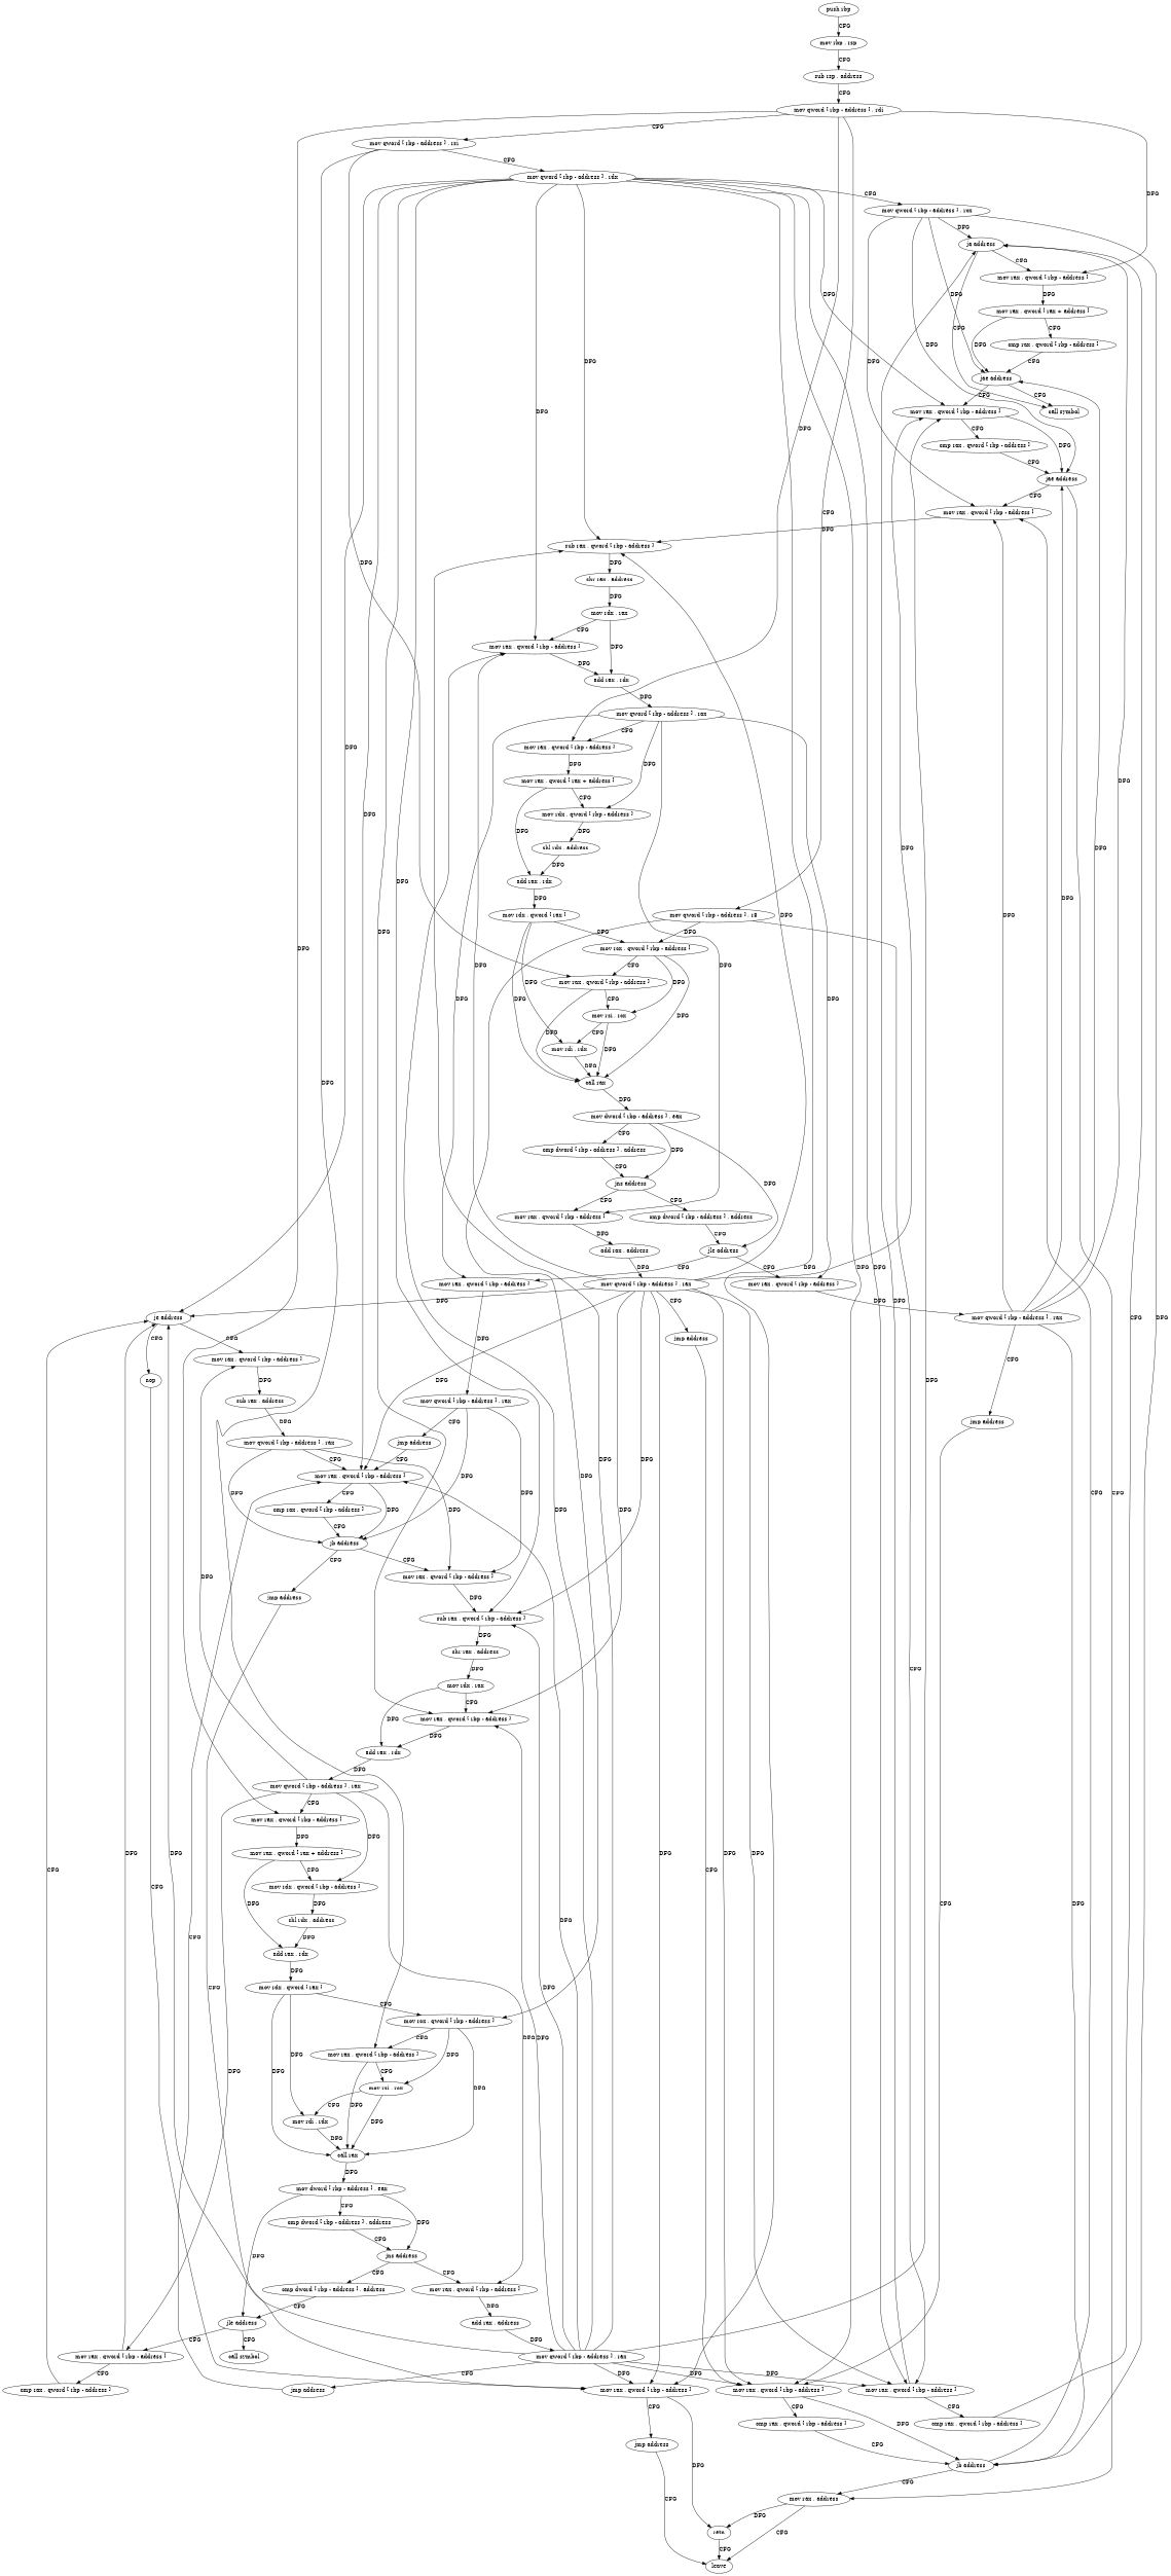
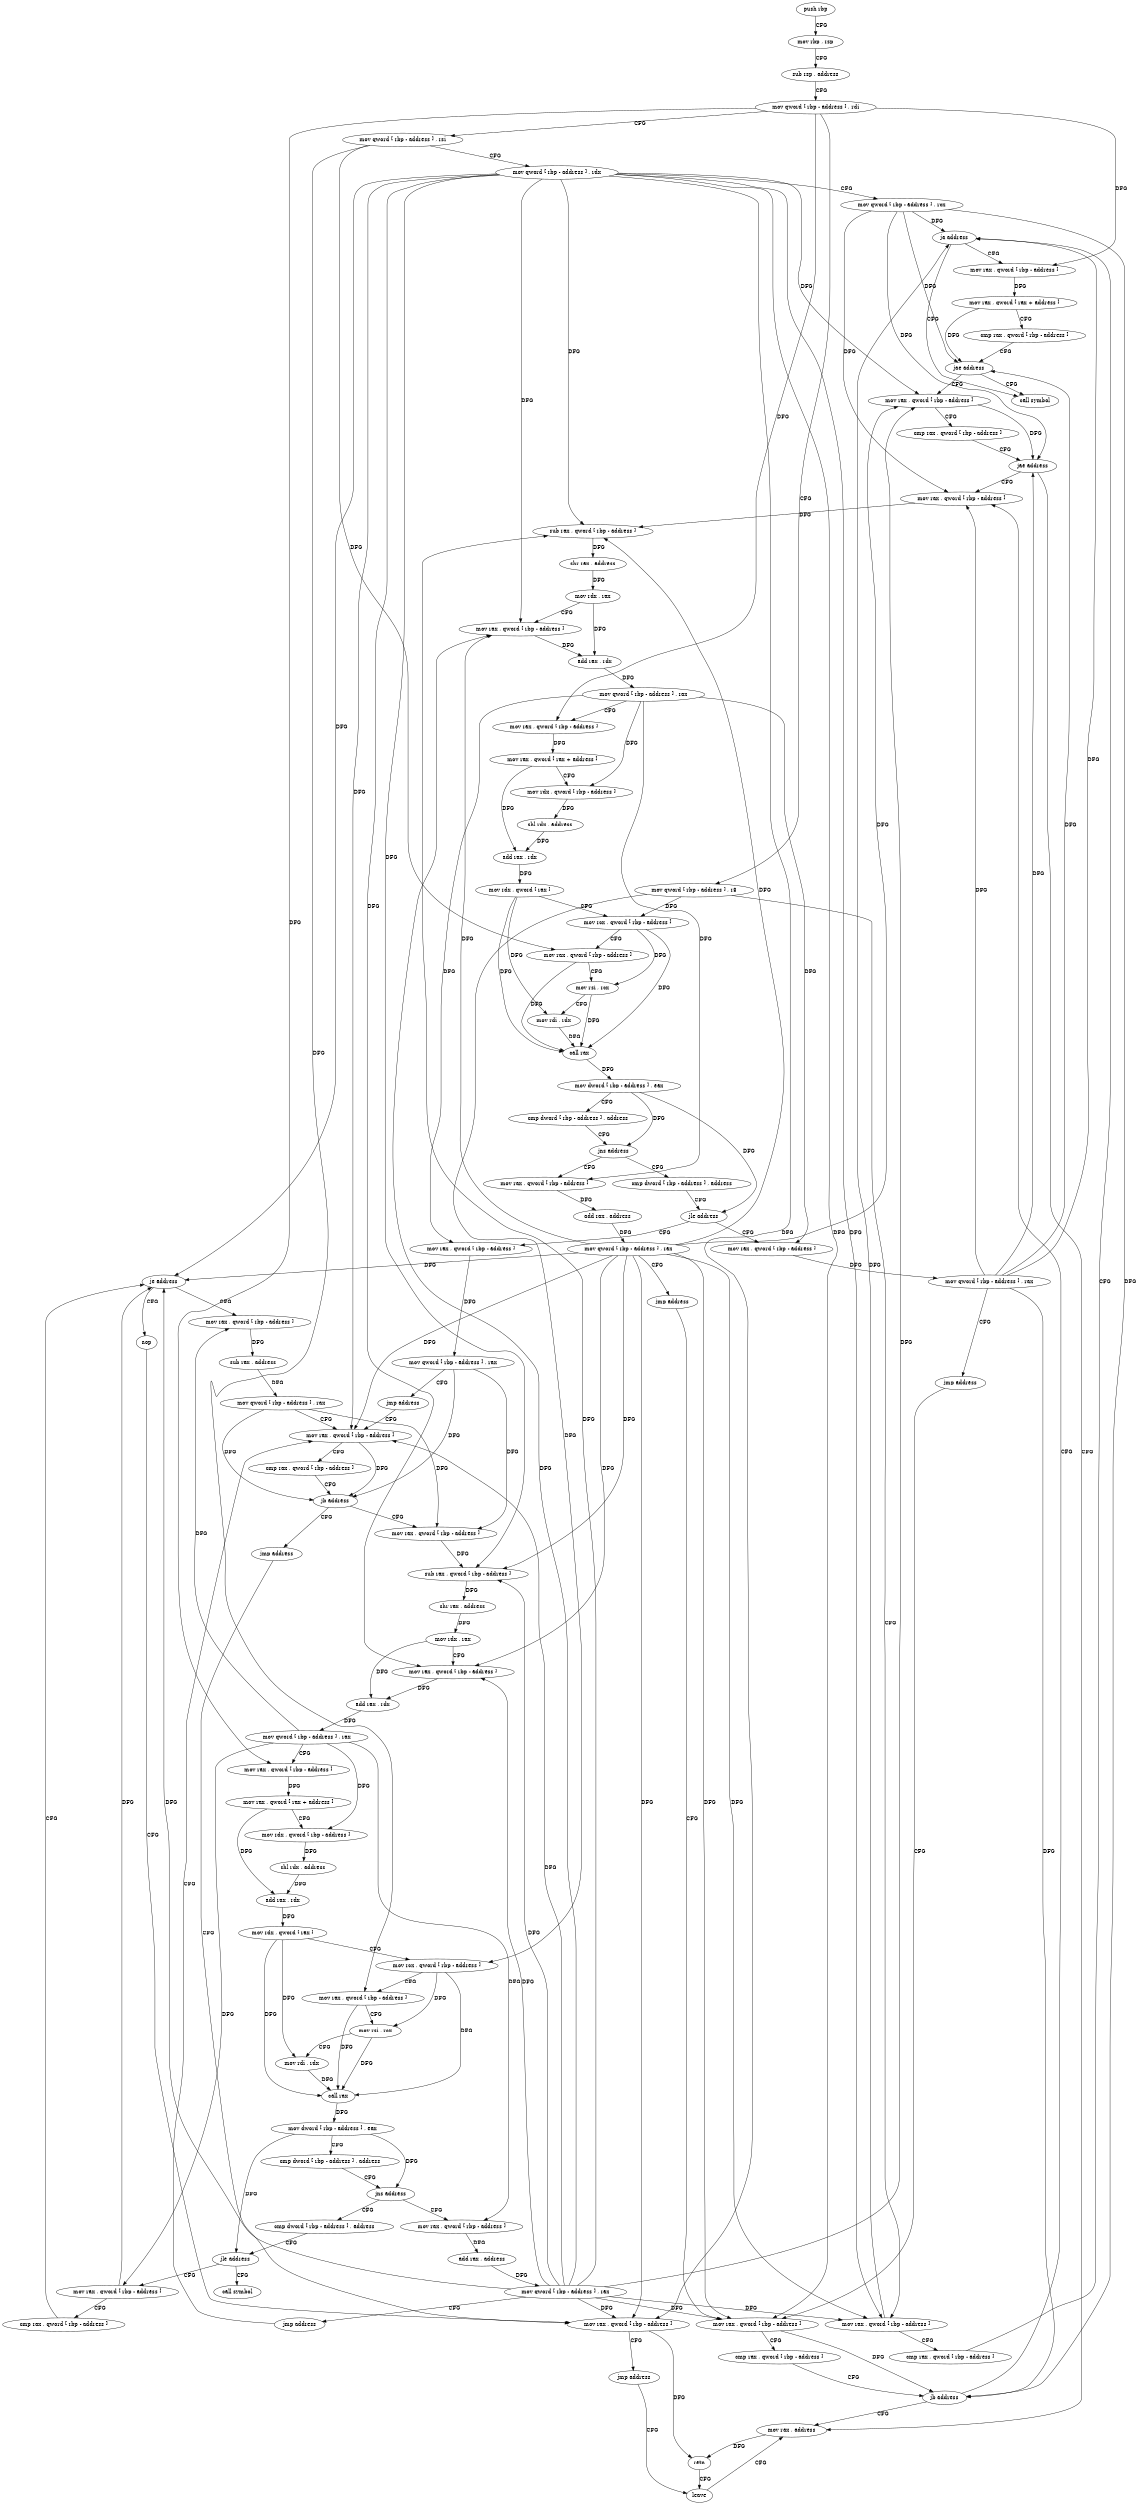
  digraph {
    n1 [label="push rbp"]
    n2 [label="mov rbp , rsp"]
    n3 [label="sub rsp , address"]
    n4 [label="mov qword [ rbp - address ] , rdi"]
    n5 [label="mov qword [ rbp - address ] , rsi"]
    n6 [label="mov rax , qword [ rbp - address ]"]
    n7 [label="mov rax , qword [ rbp - address ]"]
    n8 [label="mov rax , qword [ rbp - address ]"]
    n9 [label="mov qword [ rbp - address ] , r8"]
    n10 [label="mov qword [ rbp - address ] , rdx"]
    n11 [label="mov rax , qword [ rbp - address ]"]
    n12 [label="mov rax , qword [ rbp - address ]"]
    n13 [label="mov rax , qword [ rax + address ]"]
    n14 [label="mov rax , qword [ rax + address ]"]
    n15 [label="mov rax , qword [ rax + address ]"]
    n16 [label="mov qword [ rbp - address ] , rcx"]
    n17 [label="mov rax , qword [ rbp - address ]"]
    n18 [label="mov rax , qword [ rbp - address ]"]
    n19 [label="sub rax , qword [ rbp - address ]"]
    n20 [label="mov rax , qword [ rbp - address ]"]
    n21 [label="mov rax , qword [ rbp - address ]"]
    n22 [label="mov rax , qword [ rbp - address ]"]
    n23 [label="sub rax , qword [ rbp - address ]"]
    n24 [label="mov rax , qword [ rbp - address ]"]
    n25 [label="mov rax , qword [ rbp - address ]"]
    n26 [label="je address"]
    n27 [label="call rax"]
    n28 [label="mov rsi , rcx"]
    n29 [label="call rax"]
    n30 [label="mov rsi , rcx"]
    n31 [label="ja address"]
    n32 [label="jae address"]
    n33 [label="jae address"]
    n34 [label="mov rax , qword [ rbp - address ]"]
    n35 [label="jb address"]
    n36 [label="cmp rax , qword [ rbp - address ]"]
    n37 [label="cmp rax , qword [ rbp - address ]"]
    n38 [label="shr rax , address"]
    n39 [label="add rax , rdx"]
    n40 [label="cmp rax , qword [ rbp - address ]"]
    n41 [label="jb address"]
    n42 [label="cmp rax , qword [ rbp - address ]"]
    n43 [label="shr rax , address"]
    n44 [label="add rax , rdx"]
    n45 [label=retn]
    n46 [label="jmp address"]
    n47 [label="mov rax , qword [ rbp - address ]"]
    n48 [label=nop]
    n49 [label="mov rcx , qword [ rbp - address ]"]
    n50 [label="mov rcx , qword [ rbp - address ]"]
    n51 [label="call symbol"]
    n52 [label="mov rax , address"]
    n53 [label="cmp rax , qword [ rbp - address ]"]
    n54 [label=leave]
    n55 [label="mov rdx , rax"]
    n56 [label="mov qword [ rbp - address ] , rax"]
    n57 [label="mov rdx , qword [ rbp - address ]"]
    n58 [label="mov rax , qword [ rbp - address ]"]
    n59 [label="mov rax , qword [ rbp - address ]"]
    n60 [label="mov rax , qword [ rbp - address ]"]
    n61 [label="shl rdx , address"]
    n62 [label="add rax , address"]
    n63 [label="mov qword [ rbp - address ] , rax"]
    n64 [label="mov qword [ rbp - address ] , rax"]
    n65 [label="add rax , rdx"]
    n66 [label="mov rdx , qword [ rax ]"]
    n67 [label="mov rdi , rdx"]
    n68 [label="mov dword [ rbp - address ] , eax"]
    n69 [label="cmp dword [ rbp - address ] , address"]
    n70 [label="jns address"]
    n71 [label="jle address"]
    n72 [label="cmp dword [ rbp - address ] , address"]
    n73 [label="mov qword [ rbp - address ] , rax"]
    n74 [label="jmp address"]
    n75 [label="mov rax , qword [ rbp - address ]"]
    n76 [label="jmp address"]
    n77 [label="jmp address"]
    n78 [label="jmp address"]
    n79 [label="mov rdx , rax"]
    n80 [label="mov qword [ rbp - address ] , rax"]
    n81 [label="mov rdx , qword [ rbp - address ]"]
    n82 [label="mov rax , qword [ rbp - address ]"]
    n83 [label="mov rax , qword [ rbp - address ]"]
    n84 [label="shl rdx , address"]
    n85 [label="add rax , address"]
    n86 [label="cmp rax , qword [ rbp - address ]"]
    n87 [label="sub rax , address"]
    n88 [label="add rax , rdx"]
    n89 [label="mov rdx , qword [ rax ]"]
    n90 [label="mov rdi , rdx"]
    n91 [label="mov dword [ rbp - address ] , eax"]
    n92 [label="cmp dword [ rbp - address ] , address"]
    n93 [label="jns address"]
    n94 [label="jle address"]
    n95 [label="cmp dword [ rbp - address ] , address"]
    n96 [label="call symbol"]
    n97 [label="mov qword [ rbp - address ] , rax"]
    n98 [label="jmp address"]
    n99 [label="mov qword [ rbp - address ] , rax"]
    n1 -> n2 [label=CFG]
    n2 -> n3 [label=CFG]
    n3 -> n4 [label=CFG]
    n4 -> n5 [label=CFG]
    n4 -> n6 [label=DFG]
    n4 -> n7 [label=DFG]
    n4 -> n8 [label=DFG]
    n4 -> n9 [label=CFG]
    n5 -> n10 [label=CFG]
    n5 -> n11 [label=DFG]
    n5 -> n12 [label=DFG]
    n6 -> n13 [label=DFG]
    n7 -> n14 [label=DFG]
    n8 -> n15 [label=DFG]
    n9 -> n17 [label=CFG]
    n9 -> n49 [label=DFG]
    n9 -> n50 [label=DFG]
    n10 -> n16 [label=CFG]
    n10 -> n17 [label=DFG]
    n10 -> n18 [label=DFG]
    n10 -> n19 [label=DFG]
    n10 -> n20 [label=DFG]
    n10 -> n21 [label=DFG]
    n10 -> n22 [label=DFG]
    n10 -> n23 [label=DFG]
    n10 -> n24 [label=DFG]
    n10 -> n25 [label=DFG]
    n10 -> n26 [label=DFG]
    n11 -> n27 [label=DFG]
    n11 -> n28 [label=CFG]
    n12 -> n29 [label=DFG]
    n12 -> n30 [label=CFG]
    n13 -> n32 [label=DFG]
    n13 -> n53 [label=CFG]
    n14 -> n57 [label=CFG]
    n14 -> n65 [label=DFG]
    n15 -> n81 [label=CFG]
    n15 -> n88 [label=DFG]
    n16 -> n31 [label=DFG]
    n16 -> n32 [label=DFG]
    n16 -> n33 [label=DFG]
    n16 -> n34 [label=DFG]
    n16 -> n35 [label=DFG]
    n17 -> n31 [label=DFG]
    n17 -> n36 [label=CFG]
    n18 -> n33 [label=DFG]
    n18 -> n37 [label=CFG]
    n19 -> n38 [label=DFG]
    n20 -> n39 [label=DFG]
    n21 -> n35 [label=DFG]
    n21 -> n40 [label=CFG]
    n22 -> n41 [label=DFG]
    n22 -> n42 [label=CFG]
    n23 -> n43 [label=DFG]
    n24 -> n44 [label=DFG]
    n25 -> n45 [label=DFG]
    n25 -> n46 [label=CFG]
    n26 -> n47 [label=CFG]
    n26 -> n48 [label=CFG]
    n27 -> n68 [label=DFG]
    n28 -> n27 [label=DFG]
    n28 -> n67 [label=CFG]
    n29 -> n91 [label=DFG]
    n30 -> n29 [label=DFG]
    n30 -> n90 [label=CFG]
    n31 -> n6 [label=CFG]
    n31 -> n51 [label=CFG]
    n32 -> n18 [label=CFG]
    n32 -> n51 [label=CFG]
    n33 -> n34 [label=CFG]
    n33 -> n52 [label=CFG]
    n34 -> n19 [label=DFG]
    n35 -> n34 [label=CFG]
    n35 -> n52 [label=CFG]
    n36 -> n31 [label=CFG]
    n37 -> n33 [label=CFG]
    n38 -> n55 [label=DFG]
    n39 -> n56 [label=DFG]
    n40 -> n35 [label=CFG]
    n41 -> n75 [label=CFG]
    n41 -> n78 [label=CFG]
    n42 -> n41 [label=CFG]
    n43 -> n79 [label=DFG]
    n44 -> n80 [label=DFG]
    n45 -> n54 [label=CFG]
    n46 -> n54 [label=CFG]
    n47 -> n87 [label=DFG]
    n48 -> n25 [label=CFG]
    n49 -> n11 [label=CFG]
    n49 -> n27 [label=DFG]
    n49 -> n28 [label=DFG]
    n50 -> n12 [label=CFG]
    n50 -> n29 [label=DFG]
    n50 -> n30 [label=DFG]
    n52 -> n45 [label=DFG]
-   n52 -> n54 [label=CFG]
+   n54 -> n52 [label=CFG]
    n53 -> n32 [label=CFG]
    n55 -> n20 [label=CFG]
    n55 -> n39 [label=DFG]
    n56 -> n7 [label=CFG]
    n56 -> n57 [label=DFG]
    n56 -> n58 [label=DFG]
    n56 -> n59 [label=DFG]
    n56 -> n60 [label=DFG]
    n57 -> n61 [label=DFG]
    n58 -> n62 [label=DFG]
    n59 -> n63 [label=DFG]
    n60 -> n64 [label=DFG]
    n61 -> n65 [label=DFG]
    n62 -> n73 [label=DFG]
    n63 -> n41 [label=DFG]
    n63 -> n74 [label=CFG]
    n63 -> n75 [label=DFG]
    n64 -> n31 [label=DFG]
    n64 -> n32 [label=DFG]
    n64 -> n33 [label=DFG]
    n64 -> n34 [label=DFG]
    n64 -> n35 [label=DFG]
    n64 -> n76 [label=CFG]
    n65 -> n66 [label=DFG]
    n66 -> n27 [label=DFG]
    n66 -> n49 [label=CFG]
    n66 -> n67 [label=DFG]
    n67 -> n27 [label=DFG]
    n68 -> n69 [label=CFG]
    n68 -> n70 [label=DFG]
    n68 -> n71 [label=DFG]
    n69 -> n70 [label=CFG]
    n70 -> n58 [label=CFG]
    n70 -> n72 [label=CFG]
    n71 -> n59 [label=CFG]
    n71 -> n60 [label=CFG]
    n72 -> n71 [label=CFG]
    n73 -> n17 [label=DFG]
    n73 -> n18 [label=DFG]
    n73 -> n19 [label=DFG]
    n73 -> n20 [label=DFG]
    n73 -> n21 [label=DFG]
    n73 -> n22 [label=DFG]
    n73 -> n23 [label=DFG]
    n73 -> n24 [label=DFG]
    n73 -> n25 [label=DFG]
    n73 -> n26 [label=DFG]
    n73 -> n77 [label=CFG]
    n74 -> n22 [label=CFG]
    n75 -> n23 [label=DFG]
    n76 -> n21 [label=CFG]
    n77 -> n21 [label=CFG]
    n78 -> n25 [label=CFG]
    n79 -> n24 [label=CFG]
    n79 -> n44 [label=DFG]
    n80 -> n8 [label=CFG]
    n80 -> n47 [label=DFG]
    n80 -> n81 [label=DFG]
    n80 -> n82 [label=DFG]
    n80 -> n83 [label=DFG]
    n81 -> n84 [label=DFG]
    n82 -> n85 [label=DFG]
    n83 -> n26 [label=DFG]
    n83 -> n86 [label=CFG]
    n84 -> n88 [label=DFG]
    n85 -> n97 [label=DFG]
    n86 -> n26 [label=CFG]
    n87 -> n99 [label=DFG]
    n88 -> n89 [label=DFG]
    n89 -> n29 [label=DFG]
    n89 -> n50 [label=CFG]
    n89 -> n90 [label=DFG]
    n90 -> n29 [label=DFG]
    n91 -> n92 [label=CFG]
    n91 -> n93 [label=DFG]
    n91 -> n94 [label=DFG]
    n92 -> n93 [label=CFG]
    n93 -> n82 [label=CFG]
    n93 -> n95 [label=CFG]
    n94 -> n83 [label=CFG]
    n94 -> n96 [label=CFG]
    n95 -> n94 [label=CFG]
    n97 -> n17 [label=DFG]
    n97 -> n18 [label=DFG]
    n97 -> n19 [label=DFG]
    n97 -> n20 [label=DFG]
    n97 -> n21 [label=DFG]
    n97 -> n22 [label=DFG]
    n97 -> n23 [label=DFG]
    n97 -> n24 [label=DFG]
    n97 -> n25 [label=DFG]
    n97 -> n26 [label=DFG]
    n97 -> n98 [label=CFG]
    n98 -> n22 [label=CFG]
    n99 -> n22 [label=CFG]
    n99 -> n41 [label=DFG]
    n99 -> n75 [label=DFG]
  }
